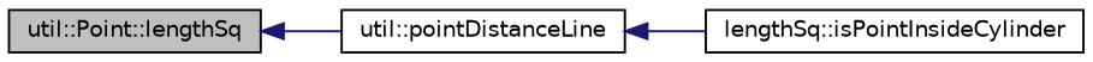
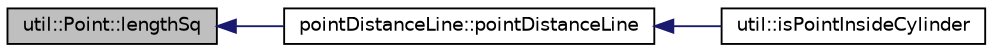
  digraph {
    rankdir=LR
    node [color=black fillcolor=white fontname=Helvetica fontsize=10 shape=record style=filled]
    edge [color=midnightblue dir=back fontname=Helvetica fontsize=10 labelfontname=Helvetica labelfontsize=10 style=solid]
    n1 [fillcolor=grey75 fontcolor=black height=0.2 label="util::Point::lengthSq" width=0.4]
-   n2 [height=0.2 label="util::pointDistanceLine" width=0.4]
-   n3 [height=0.2 label="lengthSq::isPointInsideCylinder" width=0.4]
+   n2 [height=0.2 label="pointDistanceLine::pointDistanceLine" width=0.4]
+   n3 [height=0.2 label="util::isPointInsideCylinder" width=0.4]
    n1 -> n2
    n2 -> n3
  }
